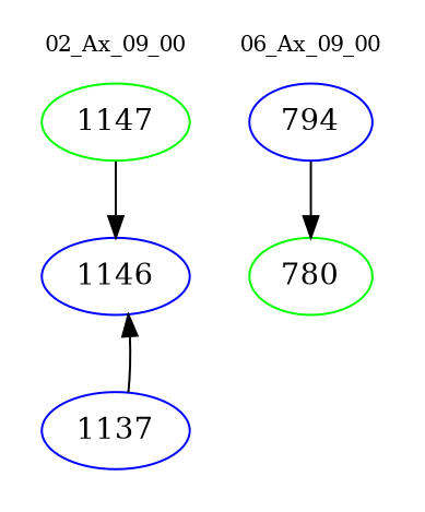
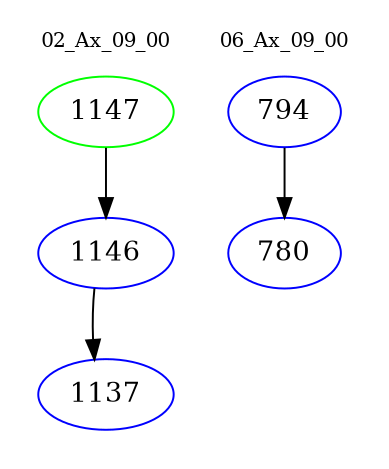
  digraph {
    node [color=blue]
    edge [color=black]
    n1 [label=1146]
    n2 [label=1137]
    n3 [color=green label=1147]
    n4 [label=794]
-   n5 [color=green label=780]
+   n5 [label=780]
    subgraph cluster_1 {
      color=white
      fontsize=10
      label="02_Ax_09_00"
      n1
      n2
      n3
    }
    subgraph cluster_2 {
      color=white
      fontsize=10
      label="06_Ax_09_00"
      n4
      n5
    }
-   n2 -> n1
+   n1 -> n2
    n3 -> n1
    n4 -> n5
  }
